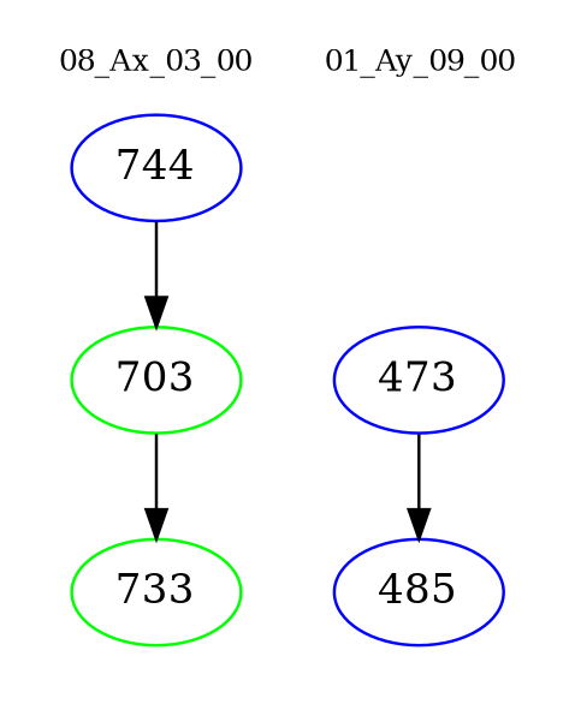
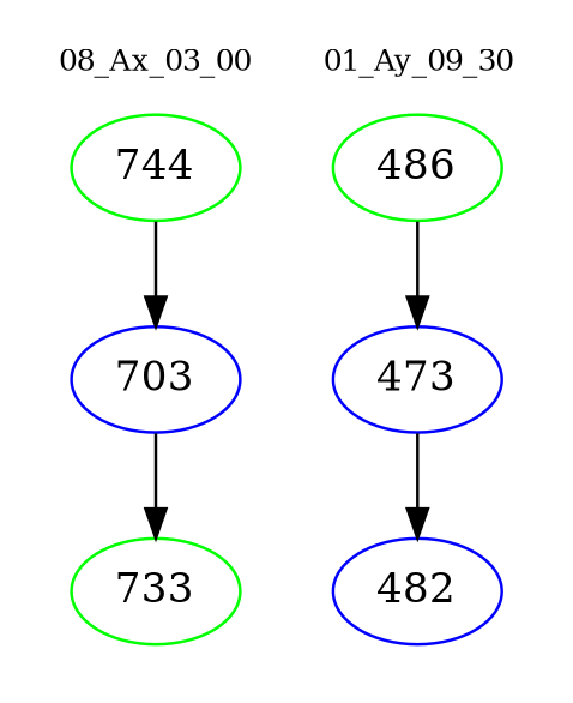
  digraph {
    node [color=green]
    edge [color=black]
-   n1 [color=blue label=744]
-   n2 [label=703]
+   n1 [label=744]
+   n2 [color=blue label=703]
    n3 [label=733]
+   n4 [label=486]
    n5 [color=blue label=473]
-   n6 [color=blue label=485]
+   n6 [color=blue label=482]
    subgraph cluster_1 {
      color=white
      fontsize=10
      label="08_Ax_03_00"
      n1
      n2
      n3
    }
    subgraph cluster_2 {
      color=white
      fontsize=10
-     label="01_Ay_09_00"
+     label="01_Ay_09_30"
+     n4
      n5
      n6
    }
    n1 -> n2
    n2 -> n3
+   n4 -> n5
    n5 -> n6
  }
